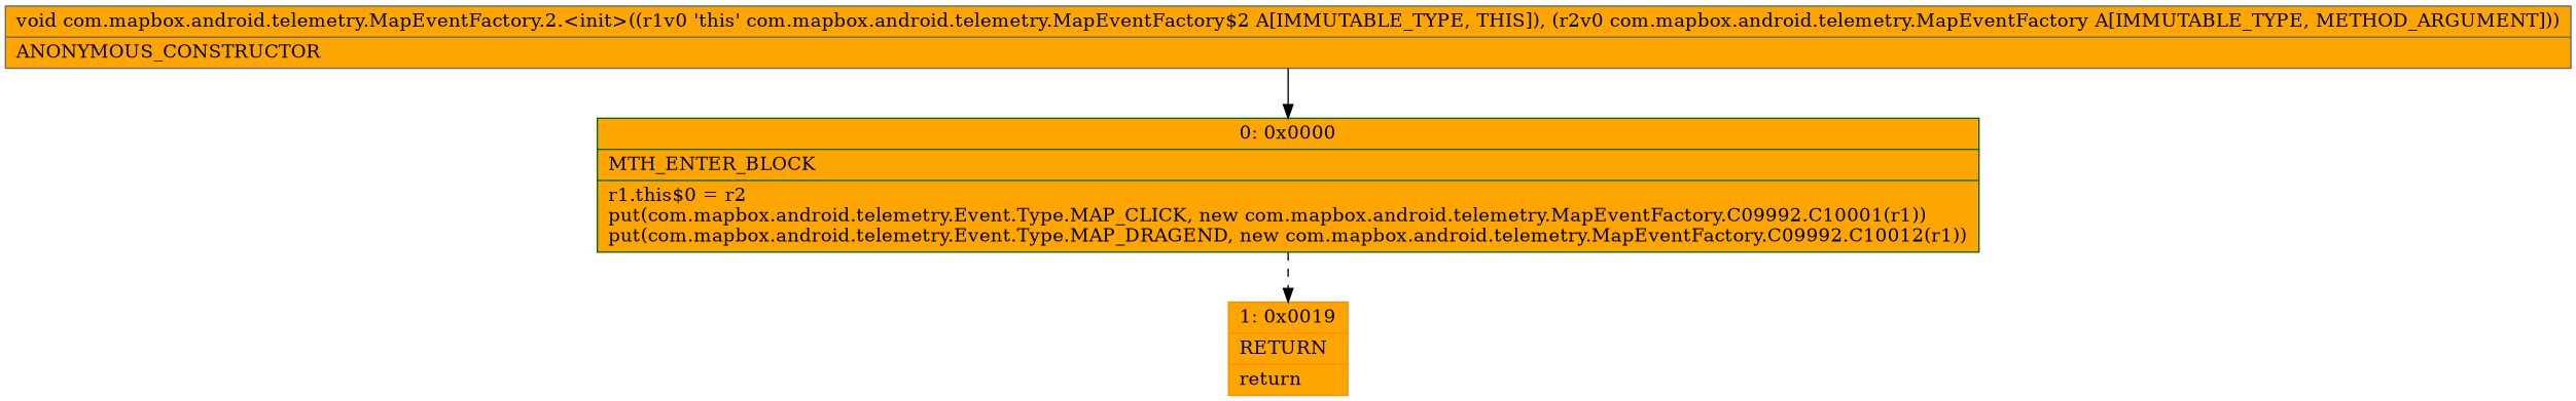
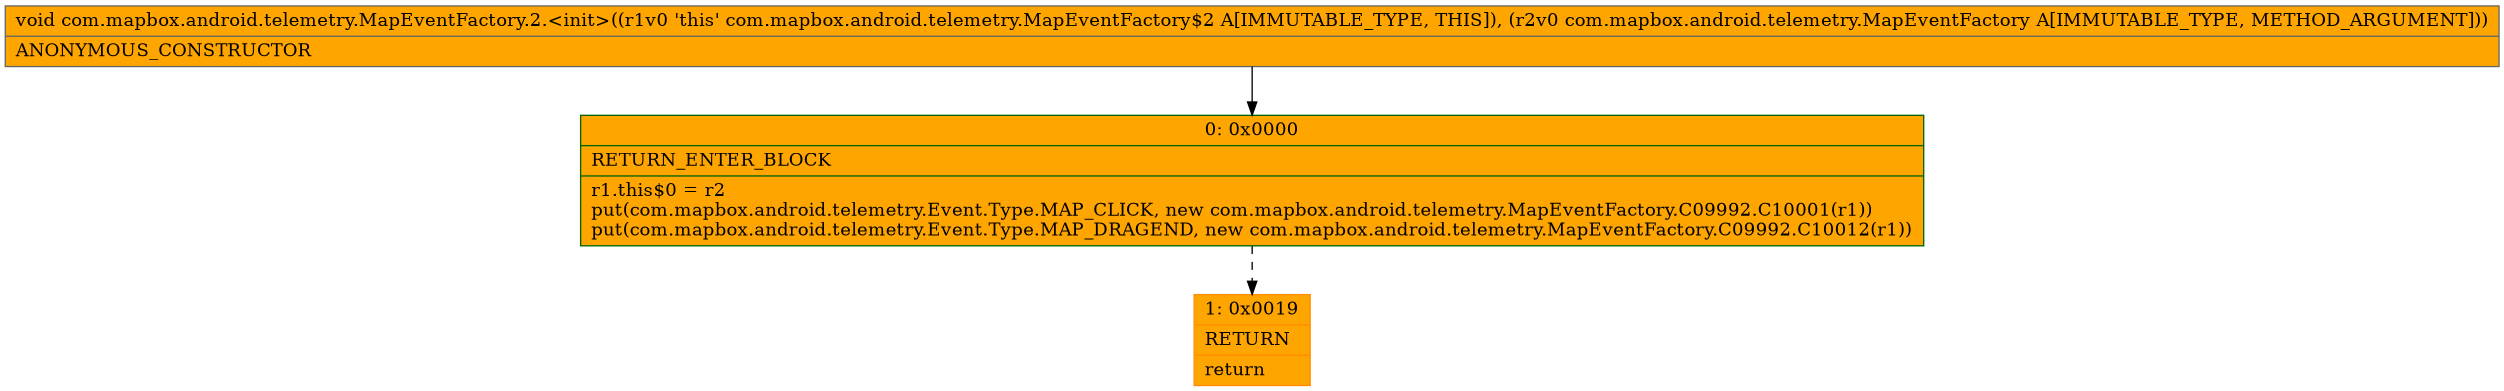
  digraph {
    node [shape=record style=filled fillcolor=orange]
    edge [arrowhead=normal]
-   n1 [label="{0\:\ 0x0000|MTH_ENTER_BLOCK\l|r1.this$0 = r2\lput(com.mapbox.android.telemetry.Event.Type.MAP_CLICK, new com.mapbox.android.telemetry.MapEventFactory.C09992.C10001(r1))\lput(com.mapbox.android.telemetry.Event.Type.MAP_DRAGEND, new com.mapbox.android.telemetry.MapEventFactory.C09992.C10012(r1))\l}" color=darkgreen]
+   n1 [label="{0\:\ 0x0000|RETURN_ENTER_BLOCK\l|r1.this$0 = r2\lput(com.mapbox.android.telemetry.Event.Type.MAP_CLICK, new com.mapbox.android.telemetry.MapEventFactory.C09992.C10001(r1))\lput(com.mapbox.android.telemetry.Event.Type.MAP_DRAGEND, new com.mapbox.android.telemetry.MapEventFactory.C09992.C10012(r1))\l}" color=darkgreen]
    n2 [label="{1\:\ 0x0019|RETURN\l|return\l}" color=darkorange]
    n3 [label="{void com.mapbox.android.telemetry.MapEventFactory.2.\<init\>((r1v0 'this' com.mapbox.android.telemetry.MapEventFactory$2 A[IMMUTABLE_TYPE, THIS]), (r2v0 com.mapbox.android.telemetry.MapEventFactory A[IMMUTABLE_TYPE, METHOD_ARGUMENT]))  | ANONYMOUS_CONSTRUCTOR\l}" color=gray40]
    n1 -> n2 [style=dashed]
    n3 -> n1 [style=solid]
  }
